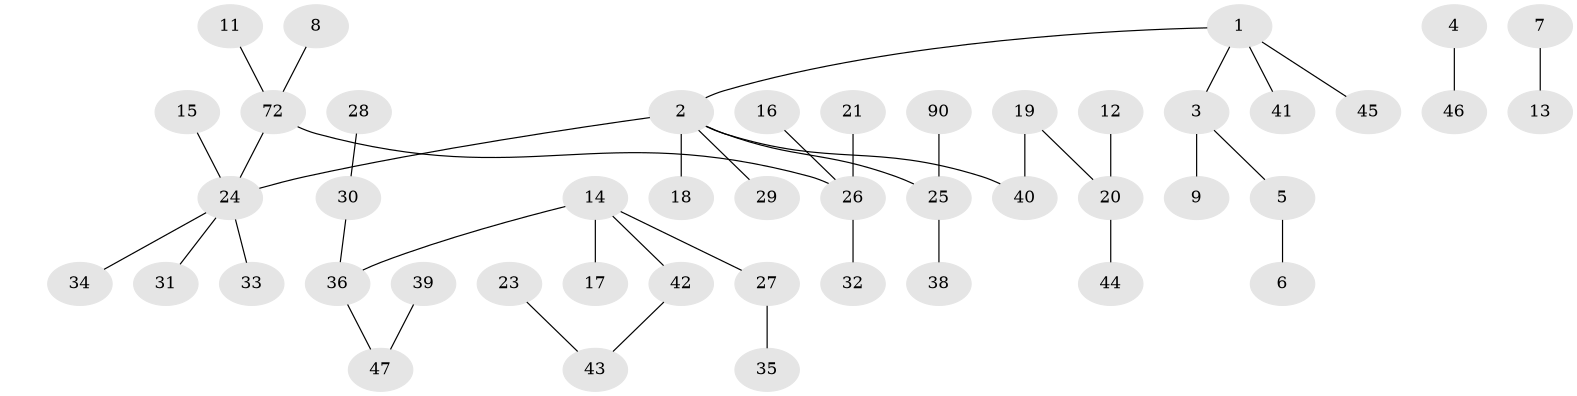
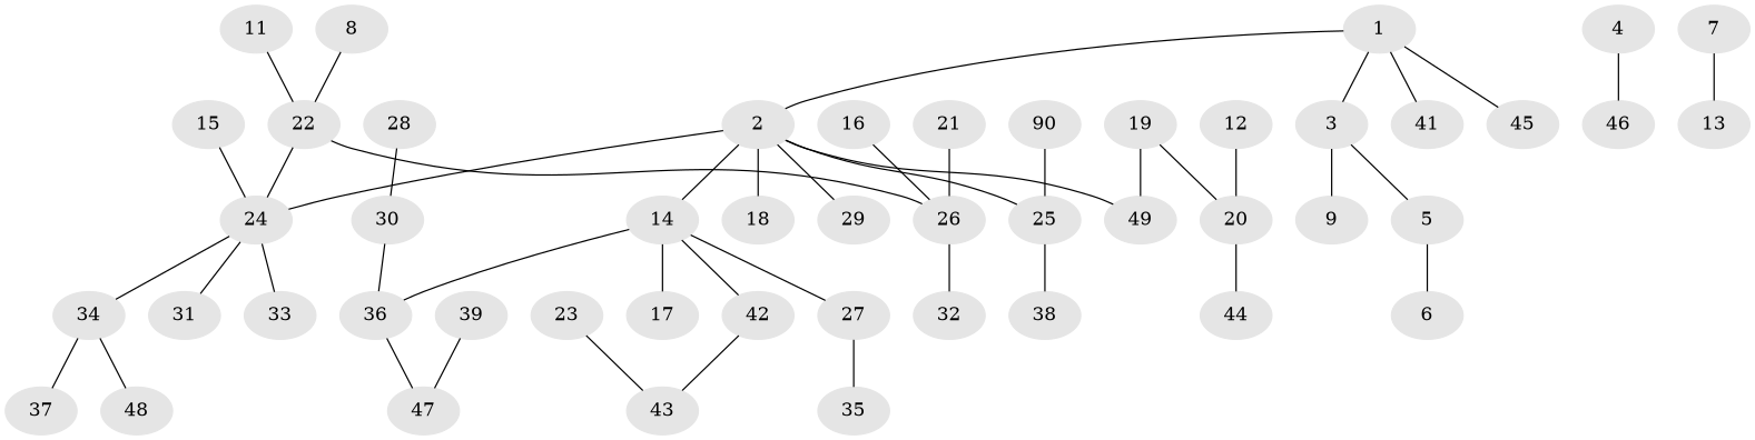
  graph {
    node [color=gray90 style=filled]
    edge [weight=1.0]
    1
    2
    3
    41
    45
    14
    18
    24
    25
    29
-   40
+   40 [label=49]
    5
    9
    4
    46
    17
    27
    36
    42
    31
    33
    34
    38
    6
    7
    13
    8
-   22 [label=72]
+   22
    15
    n30 [label=90]
    11
    26
    12
    20
    19
    35
    47
    43
    16
    32
    44
    21
    23
+   37
+   48
    28
    30
    39
    1 -- 2
    1 -- 3
    1 -- 41
    1 -- 45
+   2 -- 14
    2 -- 18
    2 -- 24
    2 -- 25
    2 -- 29
    2 -- 40
    3 -- 5
    3 -- 9
    14 -- 17
    14 -- 27
    14 -- 36
    14 -- 42
    24 -- 31
    24 -- 33
    24 -- 34
    25 -- 38
    5 -- 6
    4 -- 46
    27 -- 35
    36 -- 47
    42 -- 43
+   34 -- 37
+   34 -- 48
    7 -- 13
    8 -- 22
    22 -- 24
    22 -- 26
    15 -- 24
    n30 -- 25
    11 -- 22
    26 -- 32
    12 -- 20
    20 -- 44
    19 -- 40
    19 -- 20
    16 -- 26
    21 -- 26
    23 -- 43
    28 -- 30
    30 -- 36
    39 -- 47
  }
